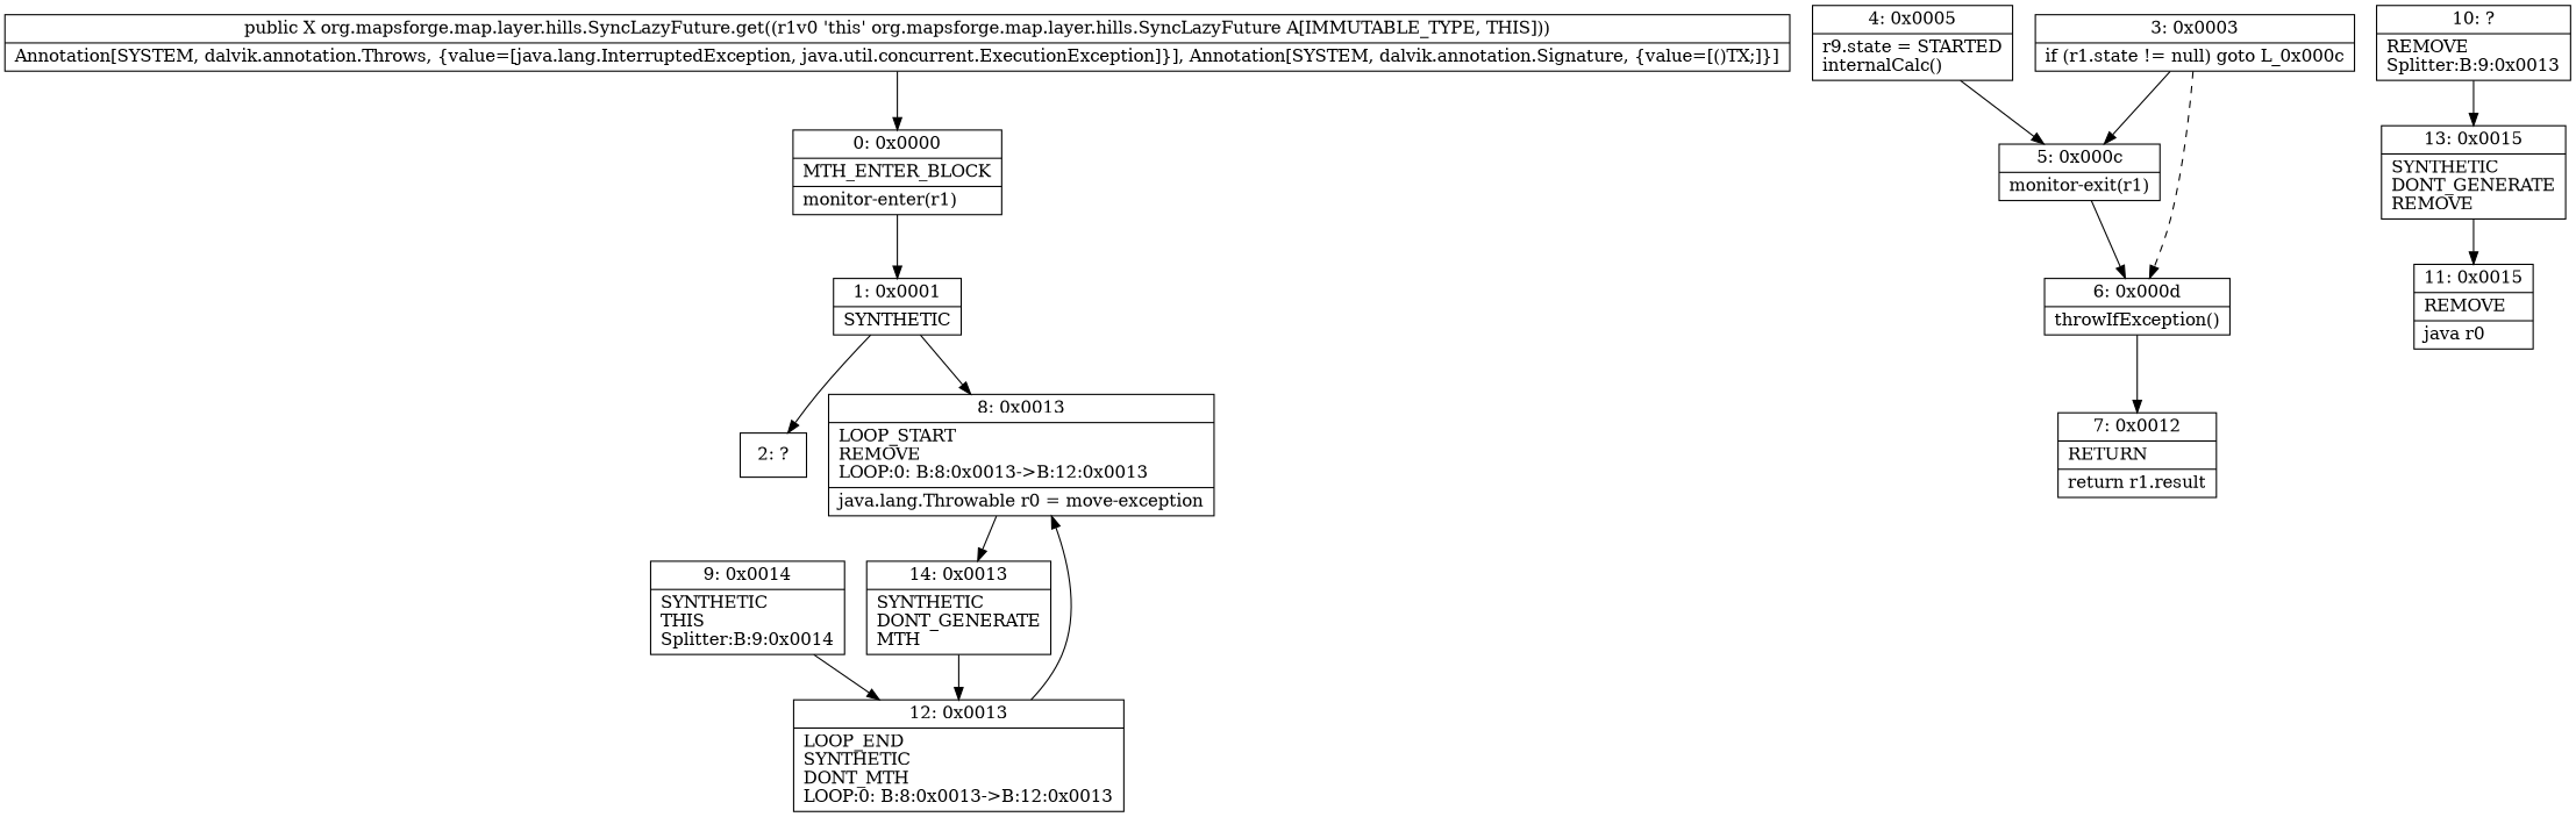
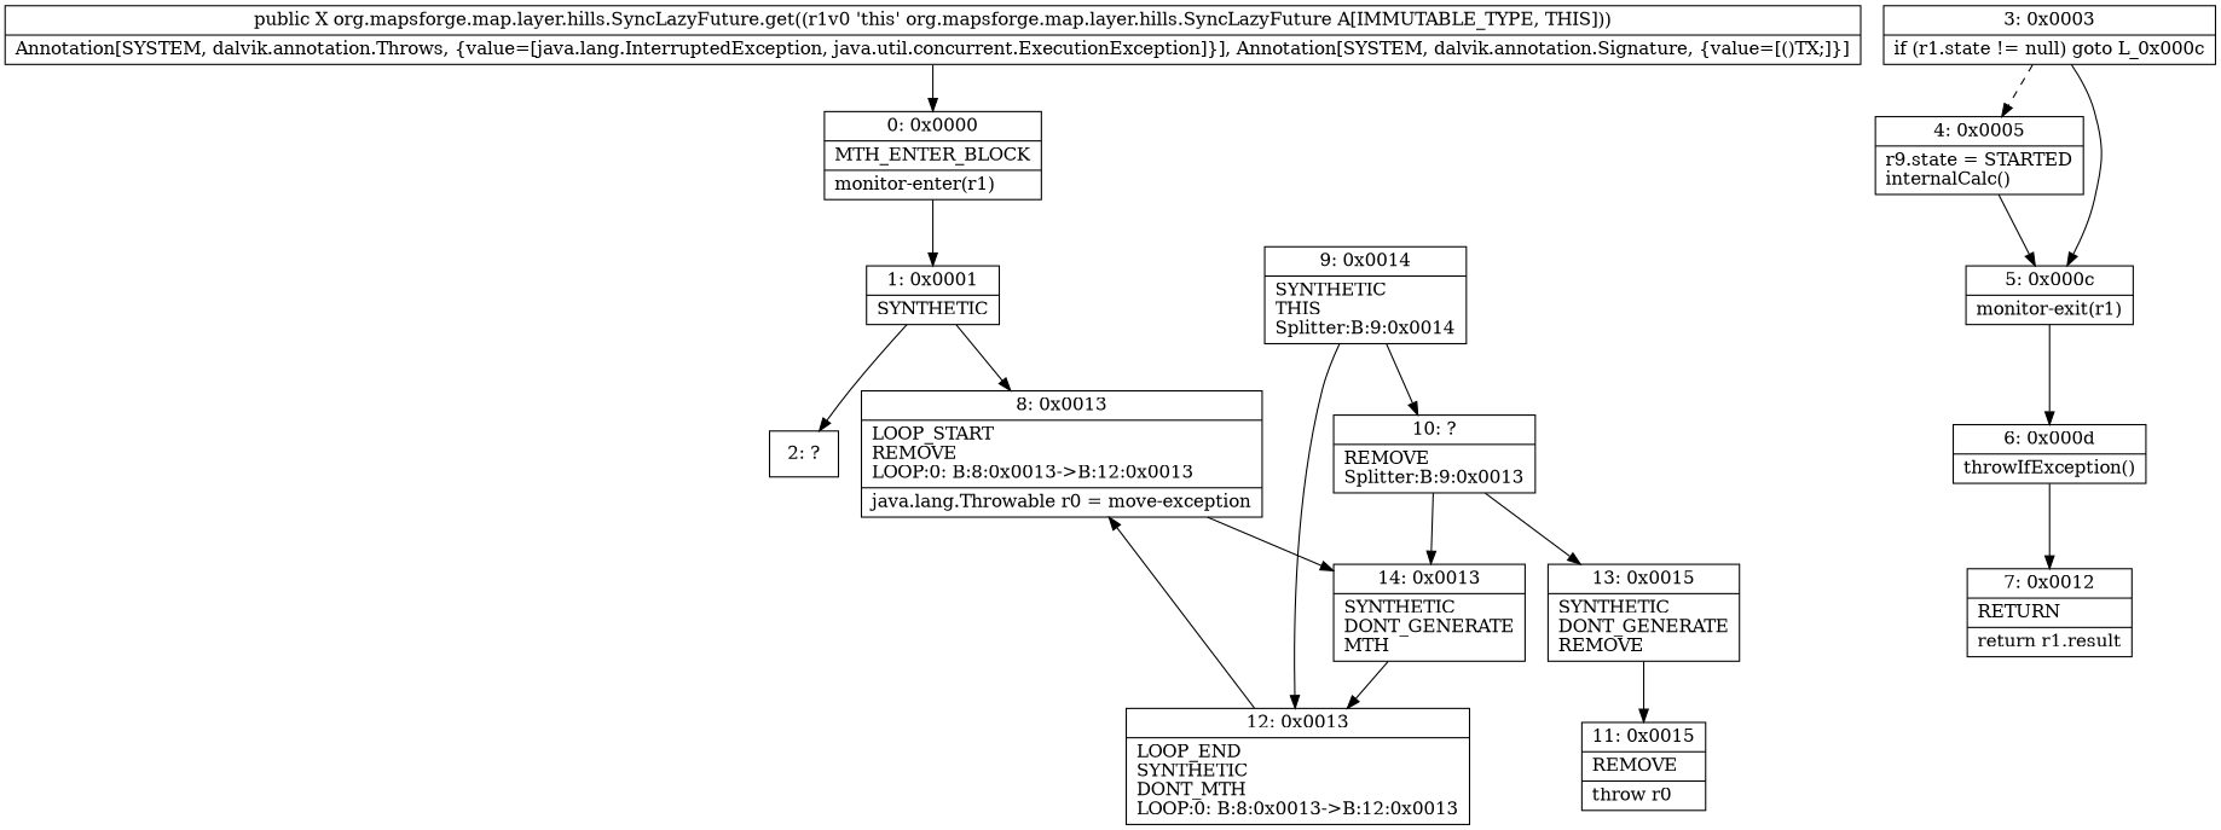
  digraph {
    node [shape=record]
    n1 [label="{0\:\ 0x0000|MTH_ENTER_BLOCK\l|monitor\-enter(r1)\l}"]
    n2 [label="{1\:\ 0x0001|SYNTHETIC\l}"]
    n3 [label="{2\:\ ?}"]
    n4 [label="{8\:\ 0x0013|LOOP_START\lREMOVE\lLOOP:0: B:8:0x0013\-\>B:12:0x0013\l|java.lang.Throwable r0 = move\-exception\l}"]
    n5 [label="{14\:\ 0x0013|SYNTHETIC\lDONT_GENERATE\lMTH\l}"]
    n6 [label="{3\:\ 0x0003|if (r1.state != null) goto L_0x000c\l}"]
    n7 [label="{4\:\ 0x0005|r9.state = STARTED\linternalCalc()\l}"]
    n8 [label="{5\:\ 0x000c|monitor\-exit(r1)\l}"]
    n9 [label="{6\:\ 0x000d|throwIfException()\l}"]
    n10 [label="{7\:\ 0x0012|RETURN\l|return r1.result\l}"]
    n11 [label="{9\:\ 0x0014|SYNTHETIC\lTHIS\lSplitter:B:9:0x0014\l}"]
    n12 [label="{10\:\ ?|REMOVE\lSplitter:B:9:0x0013\l}"]
    n13 [label="{12\:\ 0x0013|LOOP_END\lSYNTHETIC\lDONT_MTH\lLOOP:0: B:8:0x0013\-\>B:12:0x0013\l}"]
    n14 [label="{13\:\ 0x0015|SYNTHETIC\lDONT_GENERATE\lREMOVE\l}"]
-   n15 [label="{11\:\ 0x0015|REMOVE\l|java r0\l}"]
+   n15 [label="{11\:\ 0x0015|REMOVE\l|throw r0\l}"]
    n16 [label="{public X org.mapsforge.map.layer.hills.SyncLazyFuture.get((r1v0 'this' org.mapsforge.map.layer.hills.SyncLazyFuture A[IMMUTABLE_TYPE, THIS]))  | Annotation[SYSTEM, dalvik.annotation.Throws, \{value=[java.lang.InterruptedException, java.util.concurrent.ExecutionException]\}], Annotation[SYSTEM, dalvik.annotation.Signature, \{value=[()TX;]\}]\l}"]
    n1 -> n2
    n2 -> n3
    n2 -> n4
    n4 -> n5
    n5 -> n13
-   n6 -> n9 [style=dashed]
+   n6 -> n7 [style=dashed]
    n6 -> n8
    n7 -> n8
    n8 -> n9
    n9 -> n10
+   n11 -> n12
    n11 -> n13
+   n12 -> n5
    n12 -> n14
    n13 -> n4
    n14 -> n15
    n16 -> n1
  }
